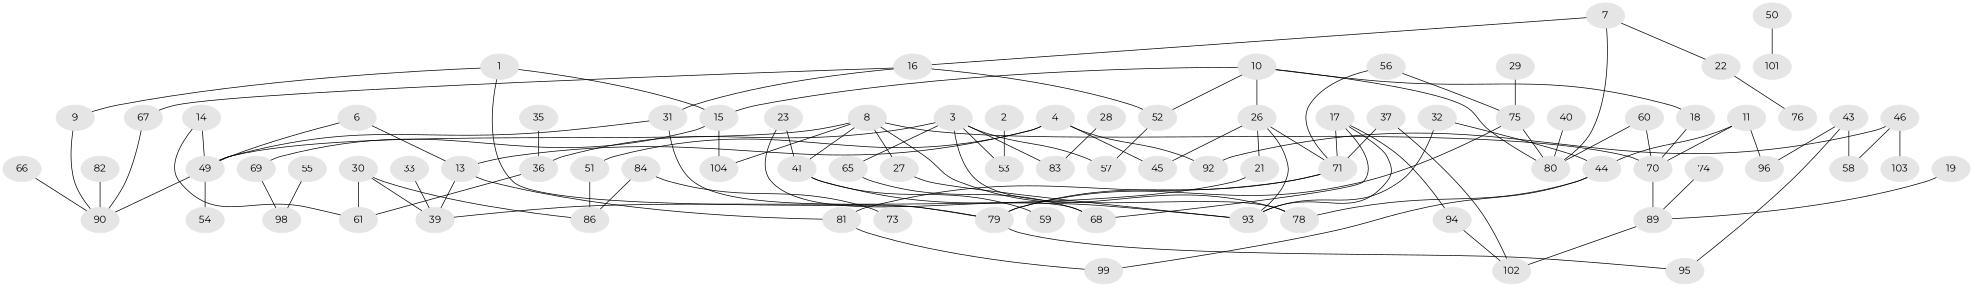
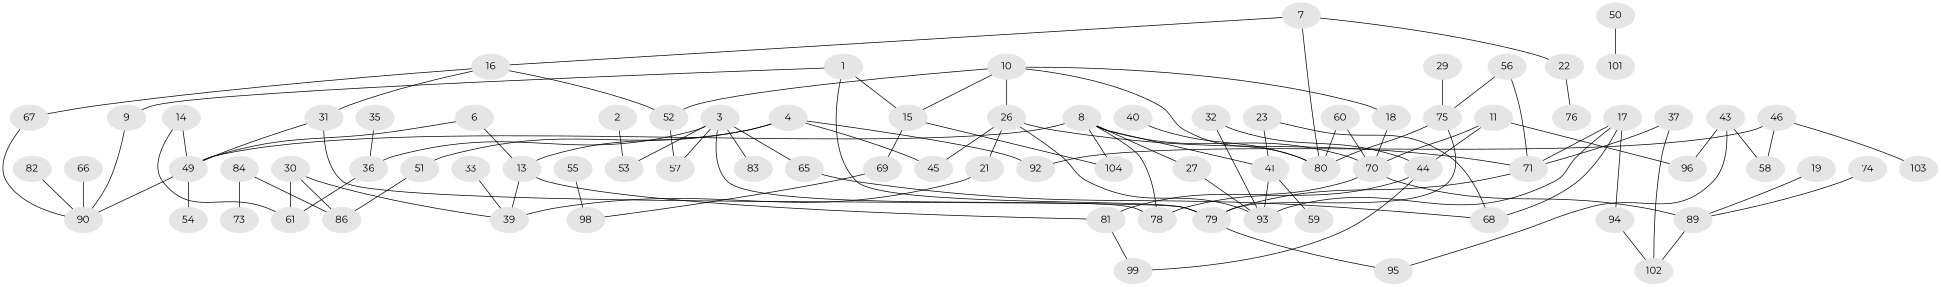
  graph {
    fontname=Montserrat
    node [color=gray90 fontname=Montserrat style=filled]
    edge [fontname=Montserrat weight=1.0]
    1
    9
    15
    79
    90
    104
    69
    95
    2
    53
    3
    36
    57
    65
    78
    83
    61
    68
    4
    13
    45
    51
    92
    39
    81
    86
    6
    49
    54
    7
    16
    22
    80
    52
    31
    67
    76
    8
    27
    41
    70
    93
    59
    89
    10
    18
    26
    71
    21
    11
    44
    96
    99
    14
    98
    17
    94
    102
    19
    23
    30
-   28
    29
    75
    32
    33
    35
    37
    40
    43
    58
    46
    103
    50
    101
    55
    56
    60
    n79 [label=84]
    73
    66
    74
    82
    1 -- 9
    1 -- 15
    1 -- 79
    9 -- 90
    15 -- 104
    15 -- 69
    79 -- 95
    69 -- 98
    2 -- 53
    3 -- 53
    3 -- 36
    3 -- 57
    3 -- 65
    3 -- 78
    3 -- 83
    36 -- 61
    65 -- 68
    4 -- 13
    4 -- 45
    4 -- 51
    4 -- 92
    13 -- 39
    13 -- 81
    51 -- 86
    81 -- 99
    6 -- 13
    6 -- 49
    49 -- 90
    49 -- 54
    7 -- 16
    7 -- 22
    7 -- 80
    16 -- 52
    16 -- 31
    16 -- 67
    22 -- 76
    52 -- 57
    31 -- 79
    31 -- 49
    67 -- 90
    8 -- 104
    8 -- 78
    8 -- 49
    8 -- 27
    8 -- 41
    8 -- 70
    27 -- 93
    41 -- 93
    41 -- 59
-   71 -- 81
+   70 -- 81
    70 -- 89 [weight=2.0]
    89 -- 102
    10 -- 15
    10 -- 80
    10 -- 52
    10 -- 18
    10 -- 26
    18 -- 70
    26 -- 45
    26 -- 93
    26 -- 71
    26 -- 21
    71 -- 79
    21 -- 39
    11 -- 70
    11 -- 44
    11 -- 96
    44 -- 78
    44 -- 99
    14 -- 61
    14 -- 49
    17 -- 68
    17 -- 93
    17 -- 71
    17 -- 94
    94 -- 102
    19 -- 89
    23 -- 68
    23 -- 41
    30 -- 61
    30 -- 39
    30 -- 86
-   28 -- 83
    29 -- 75
    75 -- 79 [weight=2.0]
    75 -- 80 [weight=2.0]
    32 -- 93
    32 -- 44
    33 -- 39
    35 -- 36
    37 -- 71
    37 -- 102
    40 -- 80
    43 -- 95
    43 -- 96
    43 -- 58
    46 -- 92
    46 -- 58
    46 -- 103
    50 -- 101
    55 -- 98
    56 -- 71
    56 -- 75
    60 -- 80
    60 -- 70 [weight=2.0]
    n79 -- 86
    n79 -- 73
    66 -- 90
    74 -- 89
    82 -- 90
  }
